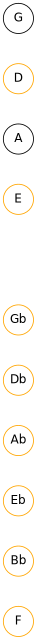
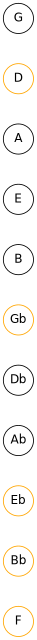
  graph {
    mindist=.1
    node [color=orange fontname=Helvetica margin=0 shape=circle]
    edge [style=invis]
-   E
+   E [color=black]
+   B [color=""]
    Gb
-   Db
-   Ab
+   Db [color=black]
+   Ab [color=black]
    Eb
    Bb
    F
    G [color=black]
    D
    A [color=""]
    subgraph sub_1 {
      E
+     B
      Gb
      Db
      Ab
      Eb
      Bb
      F
      G
      D
      A
    }
+   E -- B
+   B -- Gb
    Gb -- Db
    Db -- Ab
    Ab -- Eb
    Eb -- Bb
    Bb -- F
    G -- D
    D -- A
    A -- E
  }
